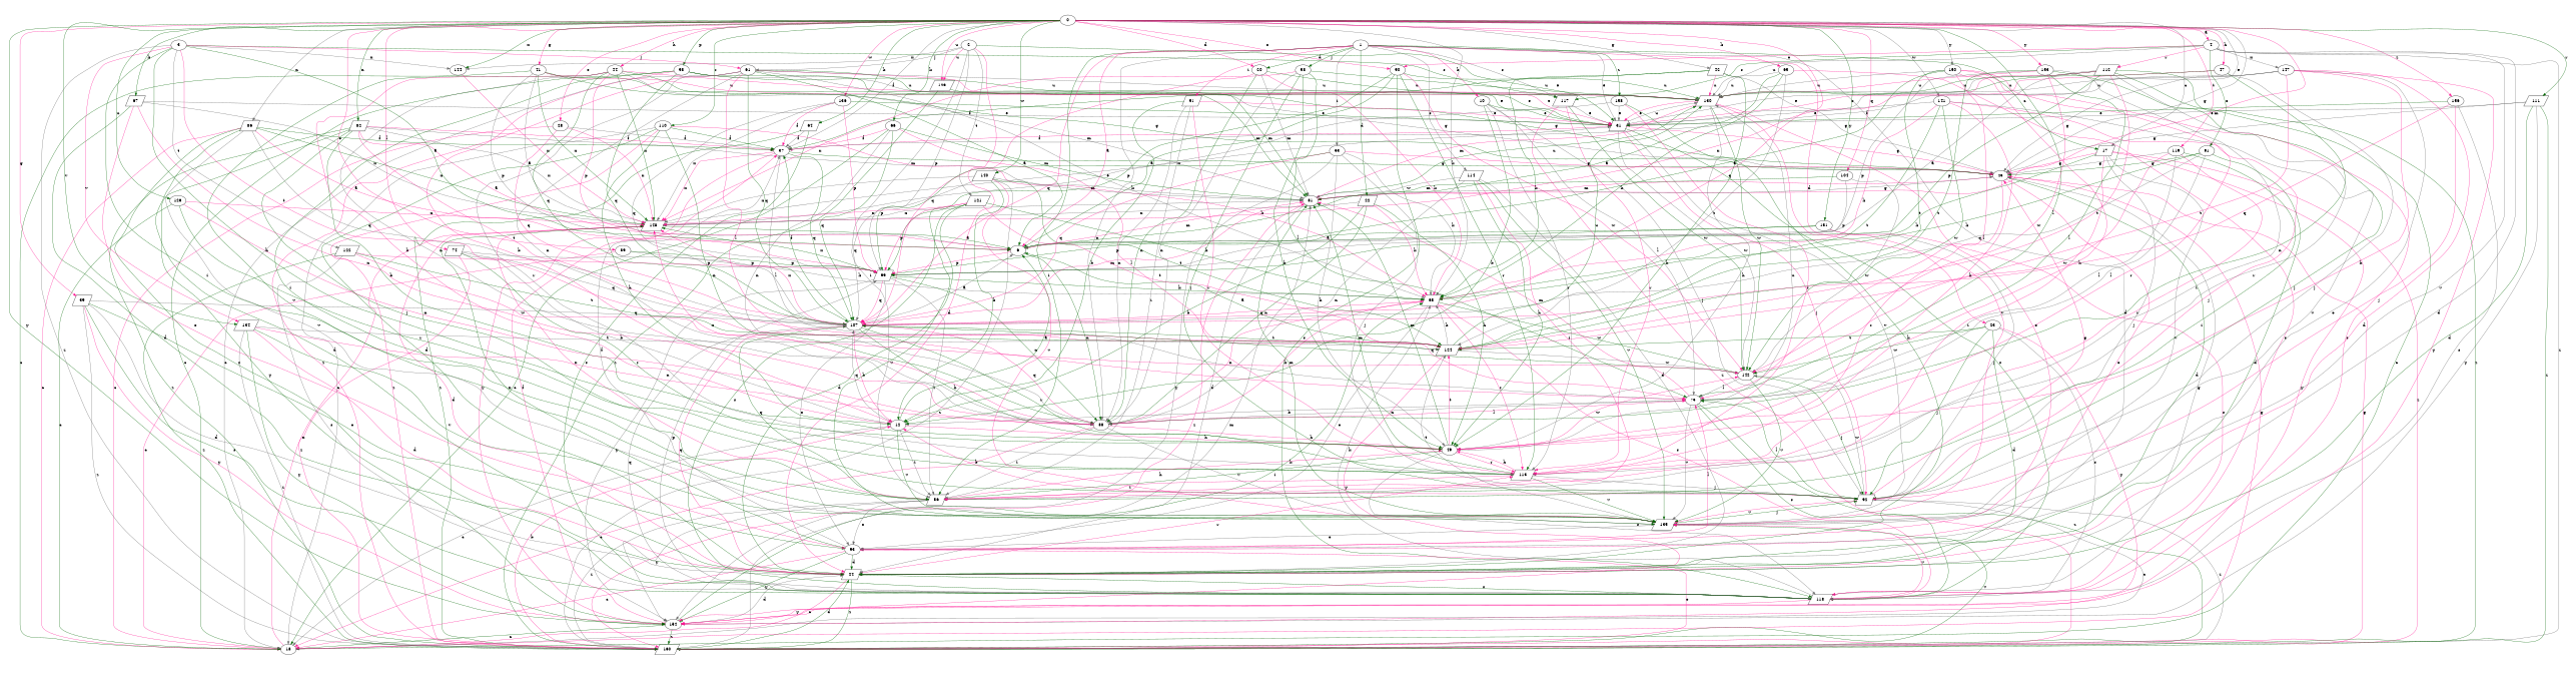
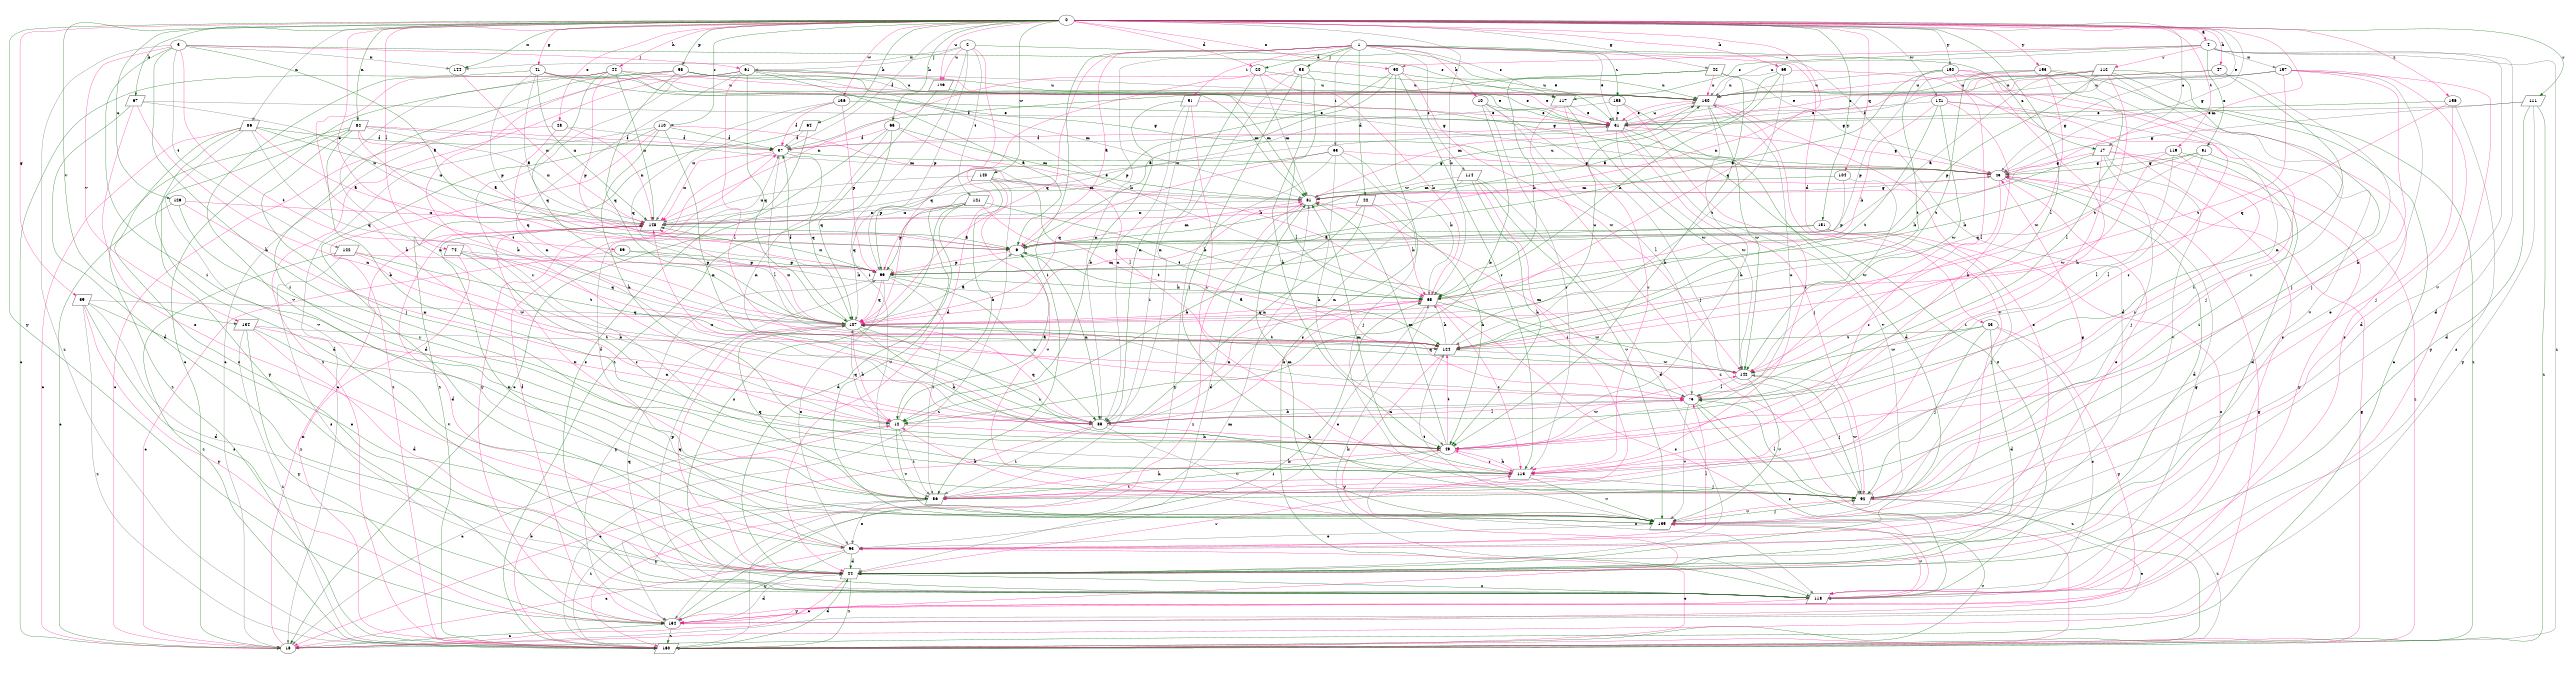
  strict digraph {
    node [shape=ellipse]
    edge [color=darkgreen]
    0
    4
    17 [shape=parallelogram]
    20
    28
    31 [shape=parallelogram]
    37
    39 [shape=parallelogram]
    41
    42 [shape=parallelogram]
    43
    44
    47
    64 [shape=parallelogram]
    65
    66
    67 [shape=parallelogram]
    68 [shape=parallelogram]
    74 [shape=parallelogram]
    75
    81
    82 [shape=parallelogram]
    86 [shape=parallelogram]
    89
    90
    98
    104
    107
    110
    111 [shape=parallelogram]
    119
    126
    129 [shape=parallelogram]
    134 [shape=parallelogram]
    136
    140 [shape=parallelogram]
    141
    144
    150
    151
    153
    154
    156
    24 [shape=parallelogram]
    117 [shape=parallelogram]
    160 [shape=parallelogram]
    91
    112 [shape=parallelogram]
    130 [shape=parallelogram]
    135 [shape=parallelogram]
-   147
+   147 [label=157]
    56 [shape=parallelogram]
    n53 [label=92 shape=parallelogram]
    88
    18
    148 [shape=parallelogram]
    118 [shape=parallelogram]
    142
    93
    6
    99 [shape=parallelogram]
    49
    113 [shape=parallelogram]
    12
    124 [shape=parallelogram]
    1
    10
    22 [shape=parallelogram]
    23
    53
    n71 [label=51 shape=parallelogram]
    58
    114 [shape=parallelogram]
    158
    2
    61
    121 [shape=parallelogram]
    3
    122 [shape=parallelogram]
    0 -> 4 [color=deeppink label=a]
    0 -> 17 [color=gray40 label=c]
    0 -> 20 [color=deeppink label=d]
    0 -> 28 [color=deeppink label=e]
    0 -> 31 [color=gray40 label=e]
    0 -> 37 [color=gray40 label=f]
    0 -> 39 [color=deeppink label=g]
    0 -> 41 [color=deeppink label=g]
    0 -> 42 [color=gray40 label=g]
    0 -> 43 [color=gray40 label=g]
    0 -> 44 [color=deeppink label=h]
    0 -> 47 [color=deeppink label=h]
    0 -> 64 [label=k]
    0 -> 65 [color=deeppink label=k]
    0 -> 66 [label=k]
    0 -> 67 [label=k]
    0 -> 68 [color=gray40 label=k]
    0 -> 74 [color=deeppink label=l]
    0 -> 75 [label=l]
    0 -> 81 [color=deeppink label=m]
    0 -> 82 [label=n]
    0 -> 86 [color=gray40 label=n]
    0 -> 89 [color=deeppink label=o]
    0 -> 90 [color=deeppink label=o]
    0 -> 98 [label=p]
    0 -> 104 [color=deeppink label=q]
    0 -> 107 [color=deeppink label=q]
    0 -> 110 [label=r]
    0 -> 111 [label=r]
    0 -> 119 [color=deeppink label=t]
    0 -> 126 [label=u]
    0 -> 129 [color=deeppink label=u]
    0 -> 134 [label=v]
    0 -> 136 [color=deeppink label=w]
    0 -> 140 [label=w]
    0 -> 141 [color=gray40 label=w]
    0 -> 144 [label=x]
    0 -> 150 [color=gray40 label=y]
    0 -> 151 [label=y]
    0 -> 153 [color=deeppink label=y]
    0 -> 154 [label=y]
    0 -> 156 [color=deeppink label=z]
    4 -> 90 [color=deeppink label=o]
    4 -> 24 [color=gray40 label=d]
    4 -> 117 [label=s]
    4 -> 160 [color=gray40 label=z]
    4 -> 91 [label=o]
    4 -> 112 [color=deeppink label=r]
    4 -> 130 [color=gray40 label=u]
    4 -> 135 [color=gray40 label=v]
    4 -> 147 [color=gray40 label=x]
    17 -> 43 [color=deeppink label=g]
    17 -> 68 [label=k]
    17 -> 154 [color=deeppink label=y]
    17 -> 160 [color=deeppink label=z]
    17 -> 135 [color=gray40 label=v]
    17 -> 56 [color=deeppink label=i]
    17 -> n53 [color=gray40 label=j]
    20 -> 68 [color=deeppink label=k]
    20 -> 81 [color=gray40 label=m]
    20 -> 107 [color=deeppink label=q]
    20 -> 130 [label=u]
    20 -> 88 [label=n]
    28 -> 37 [color=gray40 label=f]
    28 -> 107 [color=deeppink label=q]
    28 -> 18 [color=deeppink label=c]
    28 -> 148 [color=deeppink label=x]
    31 -> 37 [color=deeppink label=f]
    31 -> 43 [color=deeppink label=g]
    31 -> 130 [color=gray40 label=u]
    31 -> 135 [color=gray40 label=v]
    31 -> n53 [color=deeppink label=j]
    31 -> 118 [label=s]
    31 -> 142 [color=gray40 label=w]
    37 -> 43 [label=g]
    37 -> 75 [color=gray40 label=l]
    37 -> 107 [label=q]
    37 -> 154 [color=deeppink label=y]
    37 -> 148 [color=deeppink label=x]
    39 -> 107 [color=gray40 label=q]
    39 -> 154 [color=deeppink label=y]
    39 -> 24 [color=gray40 label=d]
    39 -> 160 [color=gray40 label=z]
    39 -> 118 [label=s]
    39 -> 93 [label=o]
    41 -> 31 [label=e]
    41 -> 43 [label=g]
    41 -> 130 [color=deeppink label=u]
    41 -> 18 [label=c]
    41 -> 148 [label=x]
    41 -> 6 [color=gray40 label=a]
    41 -> 99 [color=gray40 label=p]
    42 -> 37 [label=f]
    42 -> 43 [color=gray40 label=g]
    42 -> 68 [label=k]
    42 -> 130 [color=deeppink label=u]
    42 -> 49 [label=h]
    43 -> 81 [color=deeppink label=m]
    43 -> 24 [label=d]
    43 -> 93 [color=deeppink label=o]
    43 -> 113 [color=deeppink label=r]
    44 -> 31 [label=e]
    44 -> 81 [color=gray40 label=m]
    44 -> 107 [label=q]
    44 -> 130 [color=deeppink label=u]
    44 -> 135 [label=v]
    44 -> 88 [color=gray40 label=n]
    44 -> 148 [label=x]
    44 -> 99 [color=deeppink label=p]
    44 -> 12 [color=deeppink label=b]
    47 -> 31 [color=deeppink label=e]
    47 -> 130 [label=u]
    47 -> n53 [color=gray40 label=j]
    47 -> 88 [label=n]
    64 -> 37 [color=gray40 label=f]
    64 -> 160 [label=z]
    64 -> 118 [label=s]
    65 -> 68 [label=k]
    65 -> 130 [color=gray40 label=u]
    65 -> 118 [color=deeppink label=s]
    65 -> 6 [label=a]
    65 -> 124 [color=gray40 label=t]
    66 -> 37 [color=deeppink label=f]
    66 -> 75 [color=deeppink label=l]
    66 -> 81 [label=m]
    66 -> 107 [label=q]
    66 -> 88 [color=gray40 label=n]
    66 -> 18 [label=c]
    67 -> 31 [color=gray40 label=e]
    67 -> 24 [label=d]
    67 -> 88 [color=deeppink label=n]
    67 -> 148 [color=gray40 label=x]
    67 -> 93 [color=deeppink label=o]
    68 -> 107 [color=deeppink label=q]
    68 -> 88 [color=deeppink label=n]
    68 -> 118 [color=deeppink label=s]
    68 -> 142 [label=w]
    68 -> 93 [color=gray40 label=o]
    68 -> 113 [color=deeppink label=r]
    74 -> 107 [color=gray40 label=q]
    74 -> 160 [color=deeppink label=z]
    74 -> 99 [color=gray40 label=p]
    74 -> 113 [label=r]
    74 -> 12 [color=gray40 label=b]
    75 -> 81 [color=deeppink label=m]
    75 -> 160 [label=z]
    75 -> 135 [color=gray40 label=v]
    75 -> 88 [color=gray40 label=n]
    75 -> 118 [label=s]
    75 -> 12 [color=gray40 label=b]
    81 -> 43 [color=gray40 label=g]
    81 -> 24 [color=gray40 label=d]
    81 -> 160 [color=deeppink label=z]
    81 -> 130 [label=u]
    81 -> 148 [color=gray40 label=x]
    82 -> 37 [color=deeppink label=f]
    82 -> 81 [color=gray40 label=m]
    82 -> 154 [label=y]
    82 -> 160 [label=z]
    82 -> n53 [label=j]
    82 -> 148 [color=gray40 label=x]
    82 -> 6 [color=deeppink label=a]
    82 -> 12 [label=b]
    82 -> 124 [color=deeppink label=t]
    86 -> 37 [label=f]
    86 -> 107 [color=gray40 label=q]
    86 -> 24 [label=d]
    86 -> 135 [color=gray40 label=v]
    86 -> 18 [color=deeppink label=c]
    86 -> 148 [label=x]
    86 -> 118 [label=s]
    86 -> 6 [color=deeppink label=a]
    89 -> 68 [color=gray40 label=k]
    89 -> 18 [color=deeppink label=c]
    89 -> 99 [label=p]
    90 -> 130 [label=u]
    90 -> 118 [label=s]
    90 -> 142 [color=deeppink label=w]
    90 -> 6 [label=a]
    90 -> 99 [label=p]
    90 -> 113 [label=r]
    98 -> 43 [color=gray40 label=g]
    98 -> 81 [label=m]
    98 -> 107 [label=q]
    98 -> 130 [label=u]
    98 -> 56 [label=i]
    98 -> 18 [label=c]
    98 -> 12 [color=deeppink label=b]
    104 -> 81 [label=m]
    104 -> 142 [color=gray40 label=w]
    104 -> 99 [color=gray40 label=p]
    107 -> 37 [label=f]
    107 -> 81 [color=deeppink label=m]
    107 -> 148 [color=deeppink label=x]
    107 -> 6 [color=gray40 label=a]
    107 -> 49 [label=h]
    107 -> 113 [label=r]
    107 -> 12 [color=deeppink label=b]
    107 -> 124 [label=t]
    110 -> 37 [label=f]
    110 -> 68 [color=deeppink label=k]
    110 -> 24 [label=d]
    110 -> 160 [color=deeppink label=z]
    110 -> 88 [label=n]
    110 -> 18 [color=gray40 label=c]
    110 -> 49 [label=h]
    111 -> 31 [color=gray40 label=e]
    111 -> 43 [color=gray40 label=g]
    111 -> 154 [color=gray40 label=y]
    111 -> 24 [label=d]
    111 -> 160 [label=z]
    119 -> 43 [color=gray40 label=g]
    119 -> 75 [color=gray40 label=l]
    119 -> 56 [label=i]
    119 -> 142 [color=deeppink label=w]
    119 -> 113 [color=deeppink label=r]
    126 -> 88 [color=deeppink label=n]
    126 -> 18 [label=c]
    126 -> 148 [color=deeppink label=x]
    126 -> 113 [label=r]
    129 -> 43 [label=g]
    129 -> 160 [label=z]
    134 -> 154 [label=y]
    134 -> 24 [color=deeppink label=d]
    134 -> 160 [color=gray40 label=z]
    134 -> 135 [label=v]
    134 -> 88 [color=deeppink label=n]
    134 -> 124 [color=gray40 label=t]
    136 -> 31 [label=e]
    136 -> 37 [color=deeppink label=f]
    136 -> 107 [color=gray40 label=q]
    136 -> 148 [color=gray40 label=x]
    136 -> 99 [color=deeppink label=p]
    140 -> 81 [color=gray40 label=m]
    140 -> 107 [color=gray40 label=q]
    140 -> 160 [color=gray40 label=z]
    140 -> 135 [color=deeppink label=v]
    140 -> 148 [color=gray40 label=x]
    140 -> 12 [label=b]
    140 -> 124 [label=t]
    141 -> 31 [color=gray40 label=e]
    141 -> 68 [color=deeppink label=k]
    141 -> 135 [color=gray40 label=v]
    141 -> n53 [color=deeppink label=j]
    141 -> 142 [label=w]
    141 -> 49 [color=deeppink label=h]
    141 -> 124 [label=t]
    144 -> 148 [color=deeppink label=x]
    150 -> 75 [color=deeppink label=l]
    150 -> 130 [color=gray40 label=u]
    150 -> 118 [color=deeppink label=s]
    150 -> 6 [label=a]
    150 -> 49 [color=deeppink label=h]
    150 -> 113 [color=deeppink label=r]
    150 -> 124 [label=t]
    151 -> n53 [color=gray40 label=j]
    151 -> 118 [color=deeppink label=s]
    151 -> 6 [label=a]
    151 -> 99 [label=p]
    153 -> 75 [label=l]
    153 -> 130 [color=deeppink label=u]
    153 -> 56 [color=gray40 label=i]
    153 -> n53 [label=j]
    153 -> 142 [color=deeppink label=w]
    153 -> 99 [color=gray40 label=p]
    153 -> 124 [label=t]
    154 -> 37 [color=deeppink label=f]
    154 -> 68 [label=k]
    154 -> 24 [color=gray40 label=d]
    154 -> 160 [label=z]
    154 -> 18 [label=c]
    156 -> 31 [label=e]
    156 -> 107 [color=deeppink label=q]
    156 -> n53 [color=deeppink label=j]
    156 -> 118 [color=gray40 label=s]
    24 -> 107 [color=deeppink label=q]
    24 -> 160 [label=z]
    24 -> 18 [color=deeppink label=c]
    24 -> 118 [label=s]
    24 -> 113 [color=deeppink label=r]
    117 -> 31 [color=gray40 label=e]
    117 -> 160 [color=deeppink label=z]
    117 -> 142 [label=w]
    117 -> 113 [color=deeppink label=r]
    160 -> 43 [color=deeppink label=g]
    160 -> 81 [color=gray40 label=m]
    160 -> 24 [label=d]
    160 -> 135 [label=v]
    160 -> 93 [color=deeppink label=o]
    160 -> 12 [color=deeppink label=b]
    91 -> 43 [label=g]
    91 -> 68 [label=k]
    91 -> 75 [color=gray40 label=l]
    91 -> 107 [color=gray40 label=q]
    91 -> 24 [label=d]
    112 -> 31 [color=gray40 label=e]
    112 -> 160 [label=z]
    112 -> 130 [label=u]
    112 -> 18 [label=c]
    112 -> 148 [color=deeppink label=x]
    112 -> 6 [color=gray40 label=a]
    112 -> 99 [label=p]
    112 -> 113 [color=gray40 label=r]
    112 -> 124 [color=deeppink label=t]
    130 -> 31 [color=deeppink label=e]
    130 -> 81 [color=deeppink label=m]
    130 -> 135 [color=deeppink label=v]
    130 -> 142 [label=w]
    130 -> 93 [color=deeppink label=o]
    130 -> 49 [color=gray40 label=h]
    135 -> 81 [label=m]
    135 -> n53 [label=j]
    135 -> 93 [color=gray40 label=o]
    135 -> 124 [color=gray40 label=t]
    147 -> 37 [color=gray40 label=f]
    147 -> 43 [color=gray40 label=g]
    147 -> 154 [color=deeppink label=y]
    147 -> 24 [color=deeppink label=d]
    147 -> 130 [color=gray40 label=u]
    147 -> 93 [color=gray40 label=o]
    147 -> 49 [color=deeppink label=h]
    147 -> 124 [color=deeppink label=t]
    56 -> 107 [label=q]
    56 -> 154 [color=gray40 label=y]
    56 -> 160 [color=gray40 label=z]
    56 -> 148 [color=deeppink label=x]
    56 -> 93 [color=gray40 label=o]
    56 -> 49 [color=deeppink label=h]
    n53 -> 43 [color=deeppink label=g]
    n53 -> 75 [label=l]
    n53 -> 160 [color=gray40 label=z]
    n53 -> 135 [color=deeppink label=v]
    n53 -> 18 [color=gray40 label=c]
    n53 -> 142 [color=gray40 label=w]
    n53 -> 12 [color=deeppink label=b]
    88 -> 68 [color=deeppink label=k]
    88 -> 75 [color=deeppink label=l]
    88 -> 107 [color=deeppink label=q]
    88 -> 135 [color=gray40 label=v]
    88 -> 56 [color=gray40 label=i]
    88 -> 18 [color=deeppink label=c]
    88 -> 148 [color=deeppink label=x]
    88 -> 49 [color=deeppink label=h]
    18 -> 43 [color=deeppink label=g]
    18 -> 148 [color=deeppink label=x]
    148 -> 31 [color=gray40 label=e]
    148 -> 24 [color=deeppink label=d]
    148 -> 6 [label=a]
    118 -> 43 [color=gray40 label=g]
    118 -> 68 [color=gray40 label=k]
    118 -> 107 [color=gray40 label=q]
    118 -> 154 [color=deeppink label=y]
    118 -> 135 [color=deeppink label=v]
    118 -> 99 [color=gray40 label=p]
    142 -> 75 [color=gray40 label=l]
    142 -> 107 [label=q]
    142 -> 135 [label=v]
    142 -> n53 [label=j]
    93 -> 37 [color=gray40 label=f]
    93 -> 75 [color=deeppink label=l]
    93 -> 154 [label=y]
    93 -> 24 [label=d]
    93 -> 18 [color=deeppink label=c]
    93 -> 148 [label=x]
    6 -> 81 [color=deeppink label=m]
    6 -> 88 [label=n]
    6 -> 99 [color=deeppink label=p]
    99 -> 68 [label=k]
    99 -> 107 [color=deeppink label=q]
    99 -> 154 [color=gray40 label=y]
    99 -> 56 [color=gray40 label=i]
    99 -> 88 [label=n]
    99 -> 148 [label=x]
    99 -> 93 [color=gray40 label=o]
    49 -> 81 [label=m]
    49 -> 130 [color=gray40 label=u]
    49 -> 56 [label=i]
    49 -> 118 [color=gray40 label=s]
    49 -> 142 [color=deeppink label=w]
    49 -> 113 [color=deeppink label=r]
    49 -> 124 [color=deeppink label=t]
    113 -> 81 [label=m]
    113 -> 135 [label=v]
    113 -> 56 [color=deeppink label=i]
    113 -> n53 [color=gray40 label=j]
    113 -> 49 [color=deeppink label=h]
    12 -> 107 [color=gray40 label=q]
    12 -> 135 [label=v]
    12 -> 56 [color=gray40 label=i]
    12 -> 18 [color=gray40 label=c]
    12 -> 6 [label=a]
    12 -> 49 [color=deeppink label=h]
    124 -> 68 [color=gray40 label=k]
    124 -> 154 [color=deeppink label=y]
    124 -> 130 [label=u]
    124 -> 142 [color=gray40 label=w]
    124 -> 6 [label=a]
    1 -> 17 [label=c]
    1 -> 20 [label=d]
    1 -> 31 [color=gray40 label=e]
    1 -> 107 [color=deeppink label=q]
    1 -> 24 [color=gray40 label=d]
    1 -> 117 [color=gray40 label=s]
    1 -> 56 [label=i]
    1 -> 88 [color=gray40 label=n]
    1 -> 6 [color=deeppink label=a]
    1 -> 10 [color=deeppink label=b]
    1 -> 22 [label=d]
    1 -> 23 [color=deeppink label=d]
    1 -> 53 [color=gray40 label=i]
    1 -> n71 [color=deeppink label=i]
    1 -> 58 [label=j]
    1 -> 114 [color=gray40 label=s]
    1 -> 158 [label=z]
    10 -> 31 [label=e]
    10 -> 75 [color=gray40 label=l]
    10 -> n53 [color=gray40 label=j]
    10 -> 113 [color=gray40 label=r]
    10 -> 12 [label=b]
    22 -> 68 [color=deeppink label=k]
    22 -> 88 [label=n]
    22 -> 148 [color=gray40 label=x]
    22 -> 49 [label=h]
    22 -> 12 [label=b]
    23 -> 154 [color=deeppink label=y]
    23 -> 24 [label=d]
    23 -> n53 [label=j]
    23 -> 118 [color=gray40 label=s]
    23 -> 142 [label=w]
    23 -> 124 [label=t]
    53 -> 43 [color=deeppink label=g]
    53 -> 68 [color=gray40 label=k]
    53 -> 107 [color=deeppink label=q]
    53 -> 154 [color=gray40 label=y]
    53 -> n53 [color=gray40 label=j]
    53 -> 99 [label=p]
    53 -> 49 [color=gray40 label=h]
    n71 -> 31 [color=deeppink label=e]
    n71 -> 56 [color=gray40 label=i]
    n71 -> 88 [color=gray40 label=n]
    n71 -> 113 [color=deeppink label=r]
    n71 -> 12 [label=b]
    58 -> 75 [label=l]
    58 -> 130 [label=u]
    58 -> n53 [label=j]
    58 -> 88 [color=gray40 label=n]
    58 -> 148 [color=deeppink label=x]
    58 -> 49 [label=h]
    114 -> 81 [color=gray40 label=w]
    114 -> 24 [color=gray40 label=d]
    114 -> 135 [label=v]
    114 -> 56 [color=deeppink label=i]
    114 -> 88 [color=gray40 label=n]
    114 -> 49 [label=h]
    158 -> 31 [color=gray40 label=e]
-   158 -> 24 [label=k]
+   158 -> 24 [label=d]
    158 -> 148 [color=gray40 label=x]
    158 -> 113 [color=deeppink label=r]
    2 -> 31 [label=e]
    2 -> 129 [color=deeppink label=u]
    2 -> 144 [color=gray40 label=x]
    2 -> 24 [color=deeppink label=d]
    2 -> 56 [color=gray40 label=i]
    2 -> 99 [color=gray40 label=p]
    2 -> 61 [color=gray40 label=j]
    2 -> 121 [color=gray40 label=t]
    61 -> 31 [color=deeppink label=e]
    61 -> 68 [color=gray40 label=k]
    61 -> 75 [color=deeppink label=l]
    61 -> 81 [label=m]
    61 -> 107 [label=q]
    61 -> 160 [color=deeppink label=z]
    61 -> 130 [color=gray40 label=u]
    61 -> 88 [color=gray40 label=n]
    61 -> 18 [color=gray40 label=c]
    61 -> 6 [label=a]
    61 -> 113 [color=gray40 label=r]
    121 -> 68 [label=k]
    121 -> 24 [label=d]
    121 -> 135 [label=v]
-   121 -> 148 [color=deeppink label=x]
+   121 -> 148 [color=gray40 label=x]
    121 -> 118 [label=s]
    121 -> 99 [color=deeppink label=p]
    121 -> 124 [color=deeppink label=t]
    3 -> 134 [color=deeppink label=v]
    3 -> 144 [color=gray40 label=x]
    3 -> 117 [label=s]
    3 -> 160 [color=gray40 label=z]
    3 -> 56 [label=i]
    3 -> 6 [label=a]
    3 -> 49 [label=h]
    3 -> 124 [color=deeppink label=t]
    3 -> 61 [color=deeppink label=j]
    3 -> 122 [color=gray40 label=t]
    122 -> 160 [label=z]
    122 -> 118 [color=gray40 label=s]
    122 -> 142 [color=deeppink label=w]
    122 -> 99 [color=deeppink label=p]
    122 -> 124 [label=t]
  }
